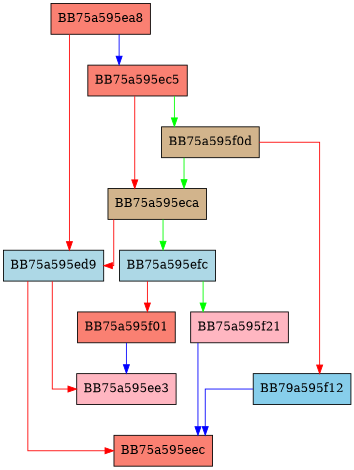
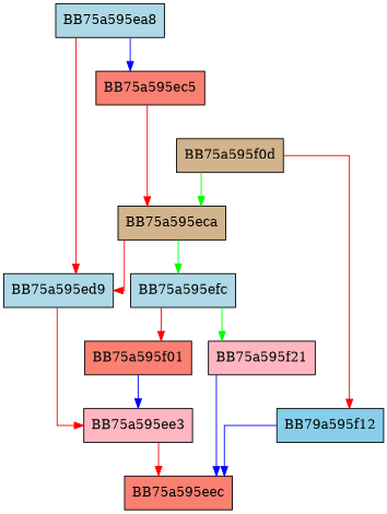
  digraph {
    splines=ortho
    node [fillcolor=salmon shape=box style=filled]
    edge [color=red]
-   BB75a595ea8
+   BB75a595ea8 [fillcolor=lightblue]
    BB75a595ed9 [fillcolor=lightblue]
    BB75a595ec5
    BB75a595ee3 [fillcolor=lightpink]
    BB75a595f0d [fillcolor=tan]
    BB75a595eca [fillcolor=tan]
    BB75a595eec
    n8 [fillcolor=skyblue label=BB79a595f12]
    BB75a595efc [fillcolor=lightblue]
    BB75a595f21 [fillcolor=lightpink]
    BB75a595f01
    BB75a595ea8 -> BB75a595ed9
    BB75a595ea8 -> BB75a595ec5 [color=blue]
    BB75a595ed9 -> BB75a595ee3
-   BB75a595ec5 -> BB75a595f0d [color=green]
    BB75a595ec5 -> BB75a595eca
-   BB75a595ed9 -> BB75a595eec
+   BB75a595ee3 -> BB75a595eec
    BB75a595f0d -> BB75a595eca [color=green]
    BB75a595f0d -> n8
    BB75a595eca -> BB75a595ed9
    BB75a595eca -> BB75a595efc [color=green]
    n8 -> BB75a595eec [color=blue]
    BB75a595efc -> BB75a595f21 [color=green]
    BB75a595efc -> BB75a595f01
    BB75a595f21 -> BB75a595eec [color=blue]
    BB75a595f01 -> BB75a595ee3 [color=blue]
  }
